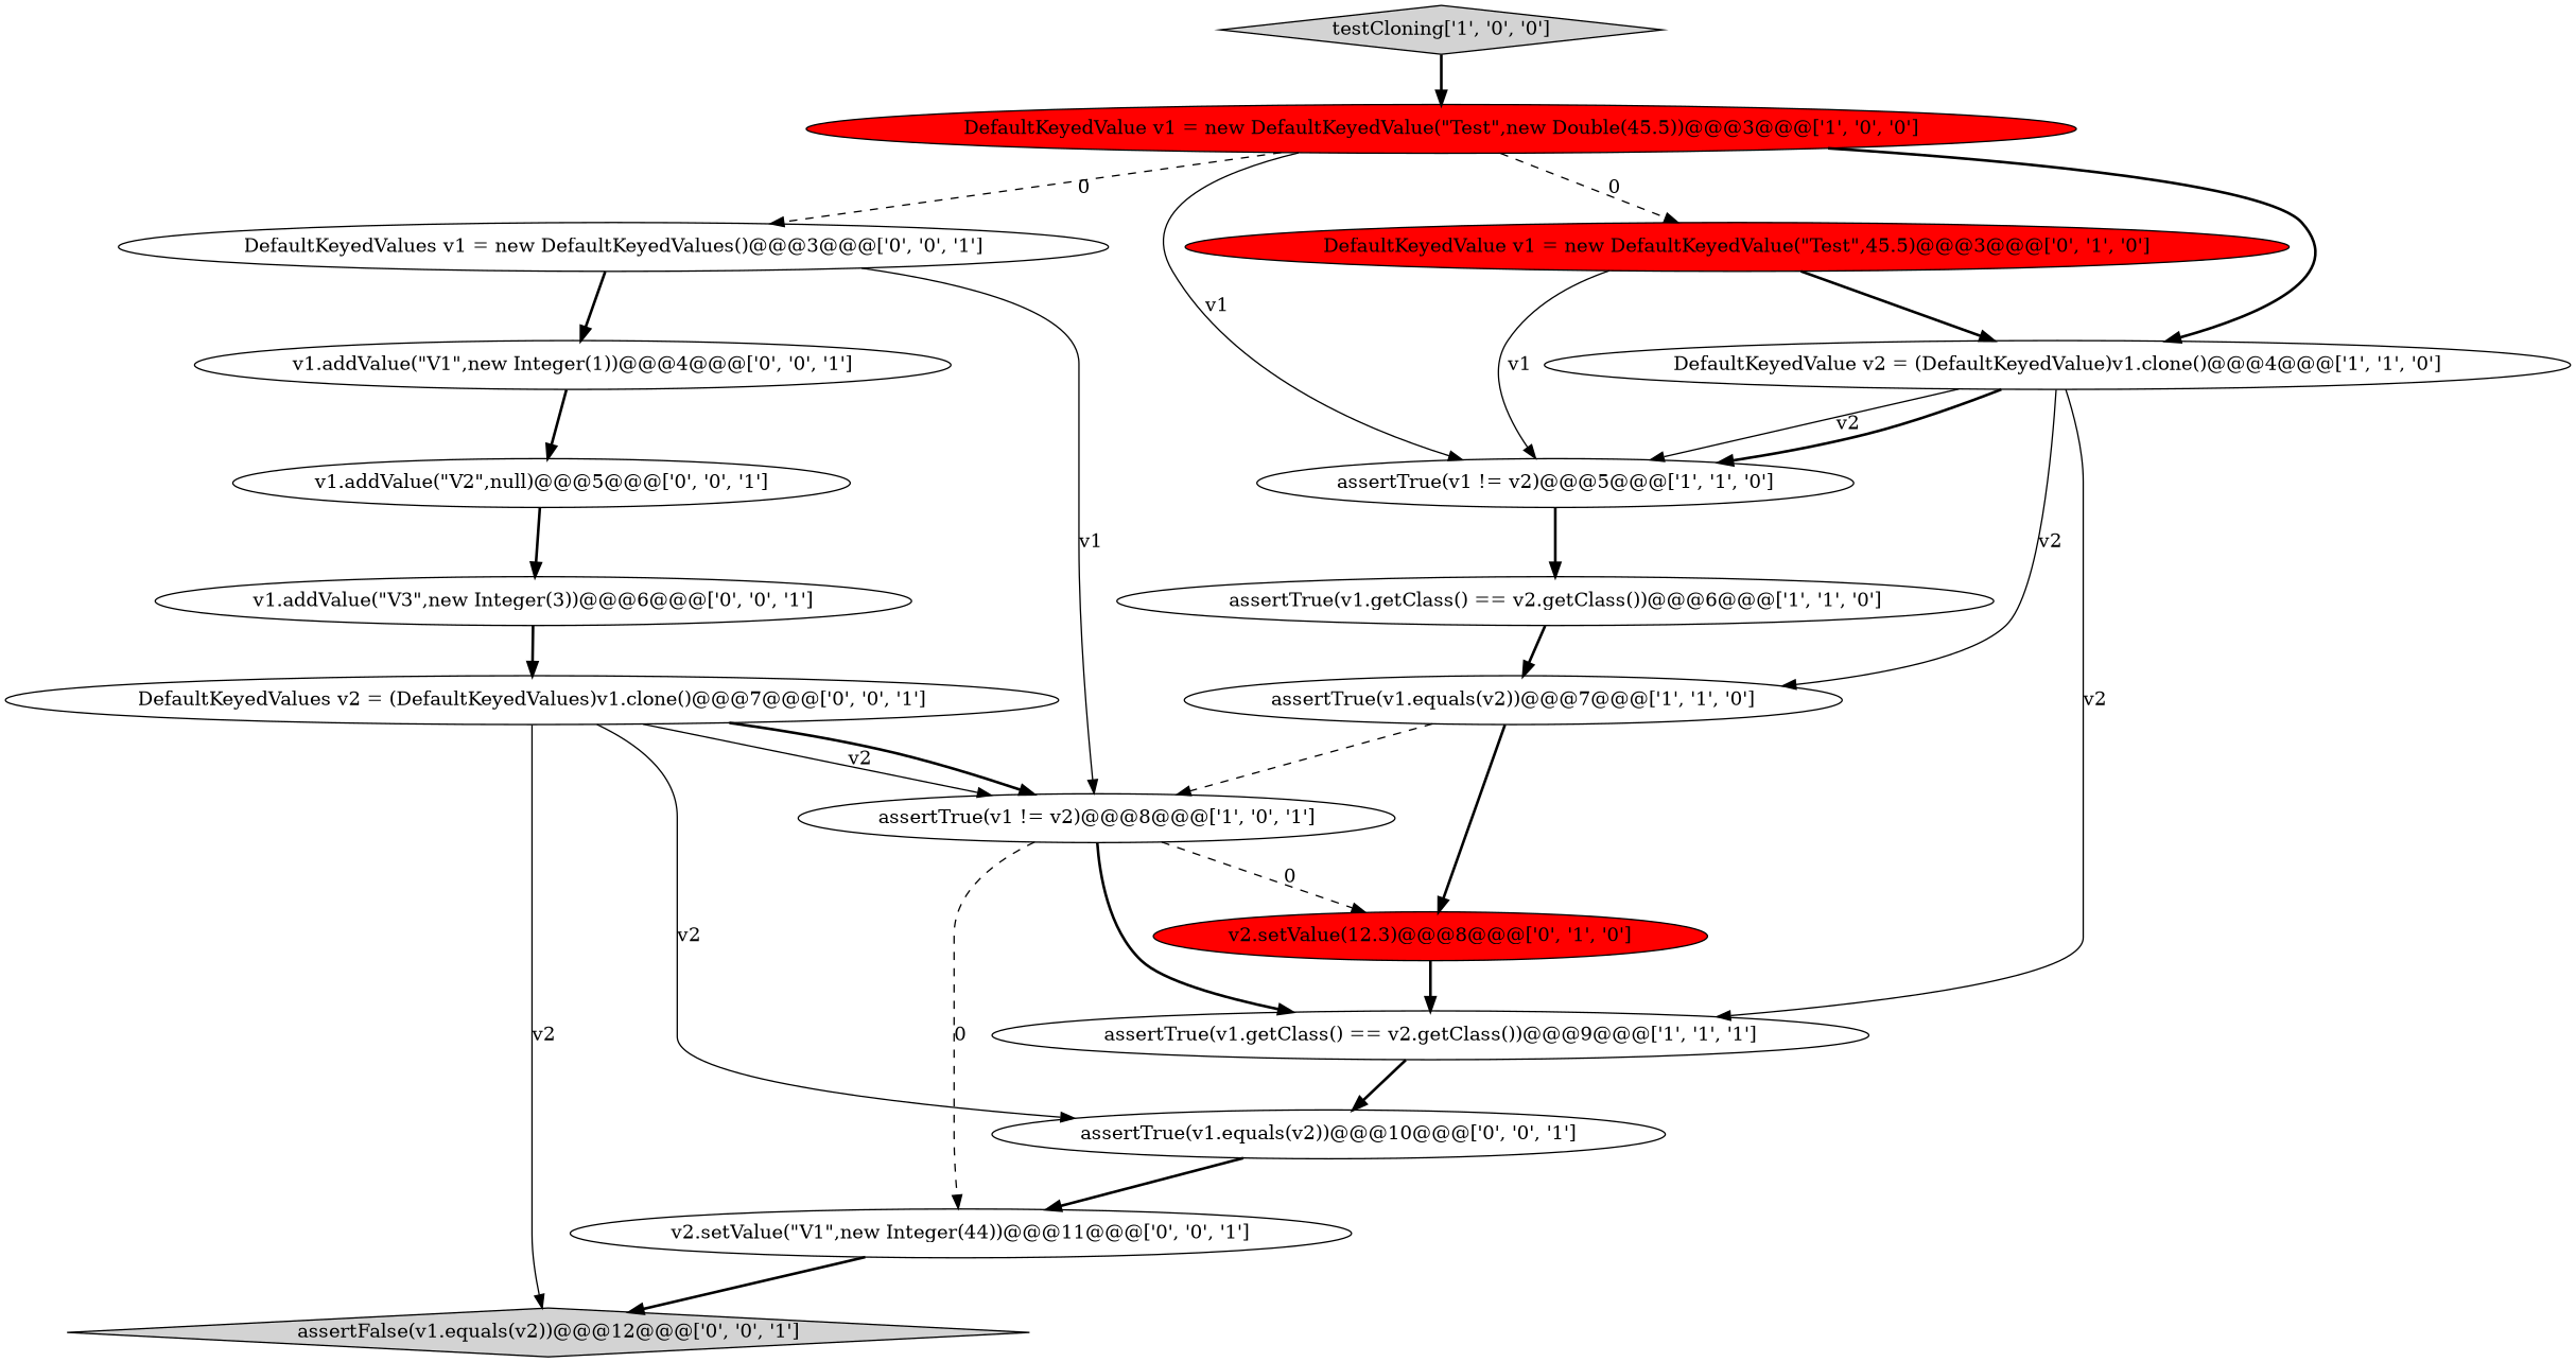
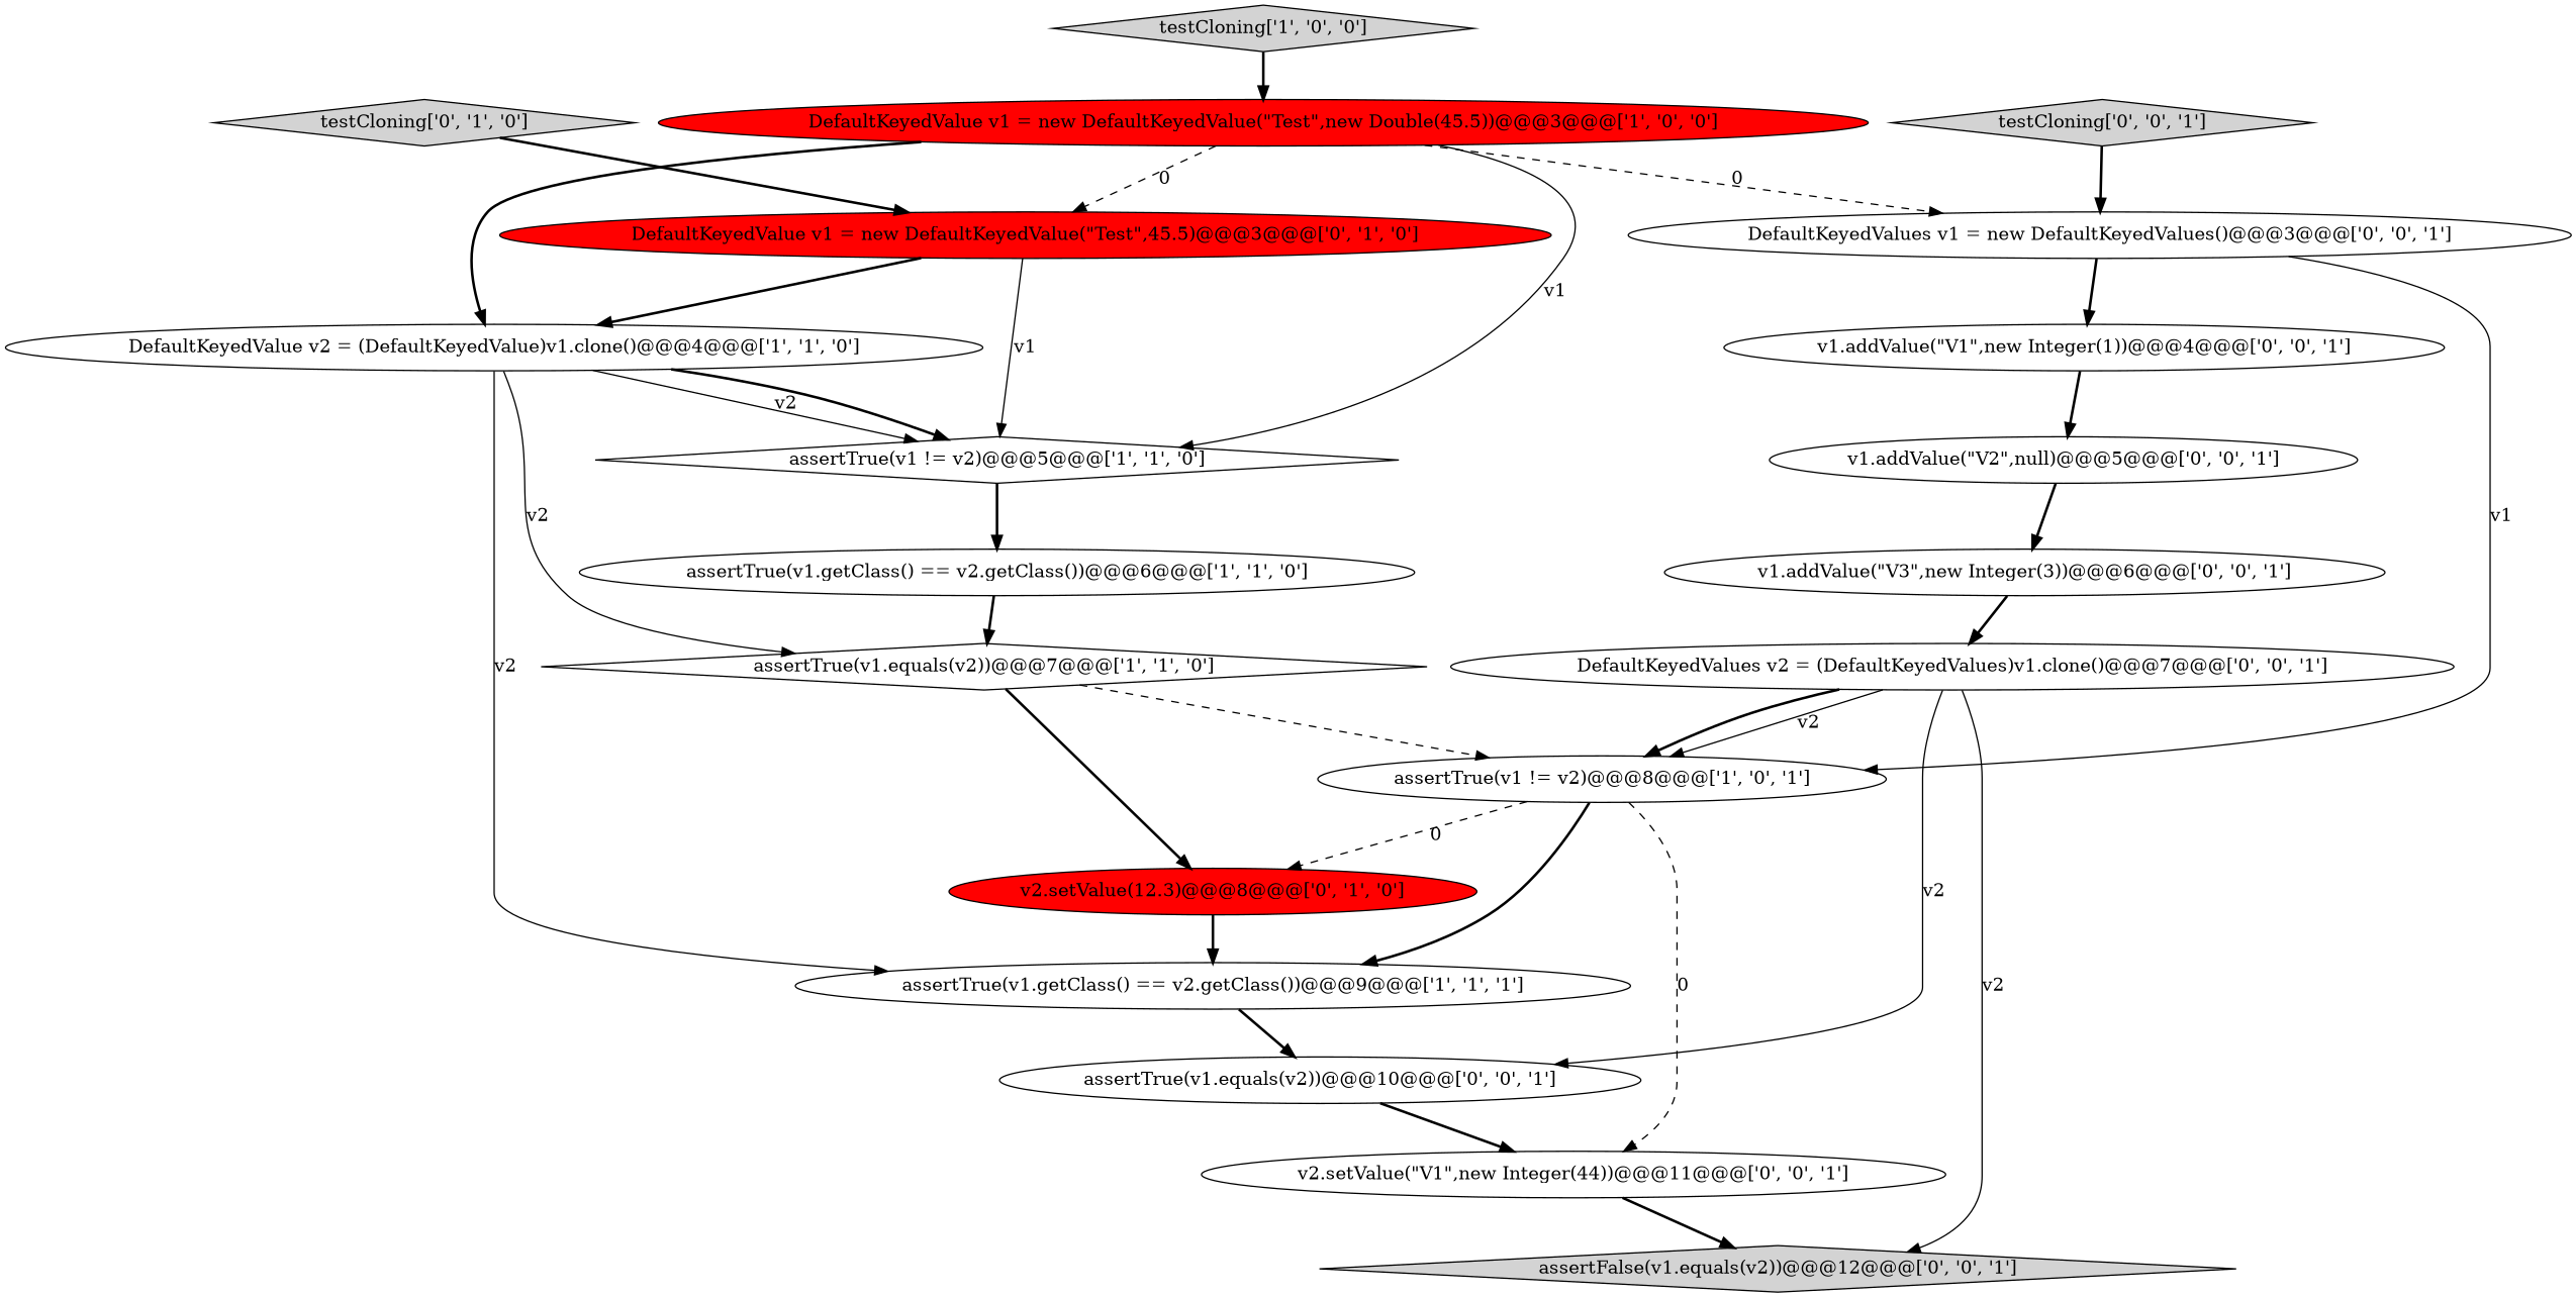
  digraph {
    node [fillcolor=white shape=ellipse style=filled]
    edge [style=bold]
    n1 [fillcolor=lightgray label="testCloning['1', '0', '0']" shape=diamond]
    n2 [fillcolor=red label="DefaultKeyedValue v1 = new DefaultKeyedValue(\"Test\",new Double(45.5))@@@3@@@['1', '0', '0']"]
    n3 [label="DefaultKeyedValue v2 = (DefaultKeyedValue)v1.clone()@@@4@@@['1', '1', '0']"]
-   n4 [label="assertTrue(v1 != v2)@@@5@@@['1', '1', '0']"]
+   n4 [label="assertTrue(v1 != v2)@@@5@@@['1', '1', '0']" shape=diamond]
    n5 [fillcolor=red label="DefaultKeyedValue v1 = new DefaultKeyedValue(\"Test\",45.5)@@@3@@@['0', '1', '0']"]
    n6 [label="DefaultKeyedValues v1 = new DefaultKeyedValues()@@@3@@@['0', '0', '1']"]
-   n7 [label="assertTrue(v1.equals(v2))@@@7@@@['1', '1', '0']"]
+   n7 [label="assertTrue(v1.equals(v2))@@@7@@@['1', '1', '0']" shape=diamond]
    n8 [label="assertTrue(v1.getClass() == v2.getClass())@@@9@@@['1', '1', '1']"]
    n9 [label="assertTrue(v1 != v2)@@@8@@@['1', '0', '1']"]
    n10 [fillcolor=red label="v2.setValue(12.3)@@@8@@@['0', '1', '0']"]
    n11 [label="assertTrue(v1.equals(v2))@@@10@@@['0', '0', '1']"]
    n12 [label="assertTrue(v1.getClass() == v2.getClass())@@@6@@@['1', '1', '0']"]
    n13 [label="v2.setValue(\"V1\",new Integer(44))@@@11@@@['0', '0', '1']"]
    n14 [fillcolor=lightgray label="assertFalse(v1.equals(v2))@@@12@@@['0', '0', '1']" shape=diamond]
    n15 [label="v1.addValue(\"V2\",null)@@@5@@@['0', '0', '1']"]
    n16 [label="v1.addValue(\"V3\",new Integer(3))@@@6@@@['0', '0', '1']"]
    n17 [label="DefaultKeyedValues v2 = (DefaultKeyedValues)v1.clone()@@@7@@@['0', '0', '1']"]
+   n18 [fillcolor=lightgray label="testCloning['0', '1', '0']" shape=diamond]
    n19 [label="v1.addValue(\"V1\",new Integer(1))@@@4@@@['0', '0', '1']"]
+   n20 [fillcolor=lightgray label="testCloning['0', '0', '1']" shape=diamond]
    n1 -> n2
    n2 -> n3
    n2 -> n4 [label=v1 style=solid]
    n2 -> n5 [label=0 style=dashed]
    n2 -> n6 [label=0 style=dashed]
    n3 -> n4 [label=v2 style=solid]
    n3 -> n4
    n3 -> n7 [label=v2 style=solid]
    n3 -> n8 [label=v2 style=solid]
    n4 -> n12
    n5 -> n3
    n5 -> n4 [label=v1 style=solid]
    n6 -> n9 [label=v1 style=solid]
    n6 -> n19
    n7 -> n9 [style=dashed]
    n7 -> n10
    n8 -> n11
    n9 -> n8
    n9 -> n10 [label=0 style=dashed]
    n9 -> n13 [label=0 style=dashed]
    n10 -> n8
    n11 -> n13
    n12 -> n7
    n13 -> n14
    n15 -> n16
    n16 -> n17
    n17 -> n9 [label=v2 style=solid]
    n17 -> n9
    n17 -> n11 [label=v2 style=solid]
    n17 -> n14 [label=v2 style=solid]
+   n18 -> n5
    n19 -> n15
+   n20 -> n6
  }
